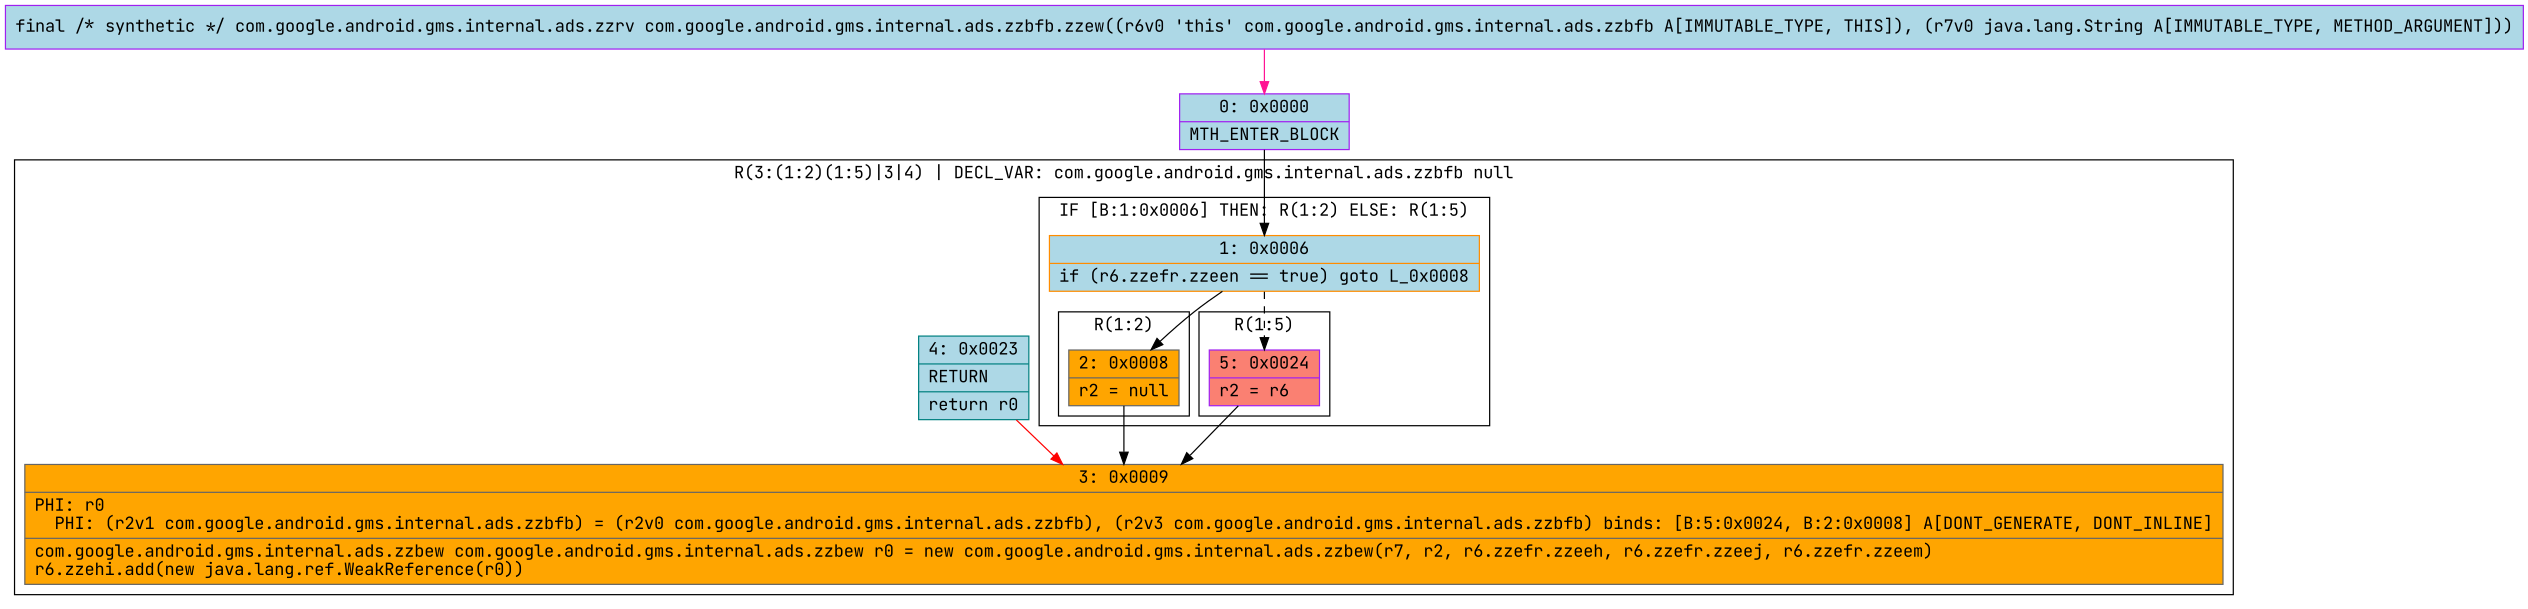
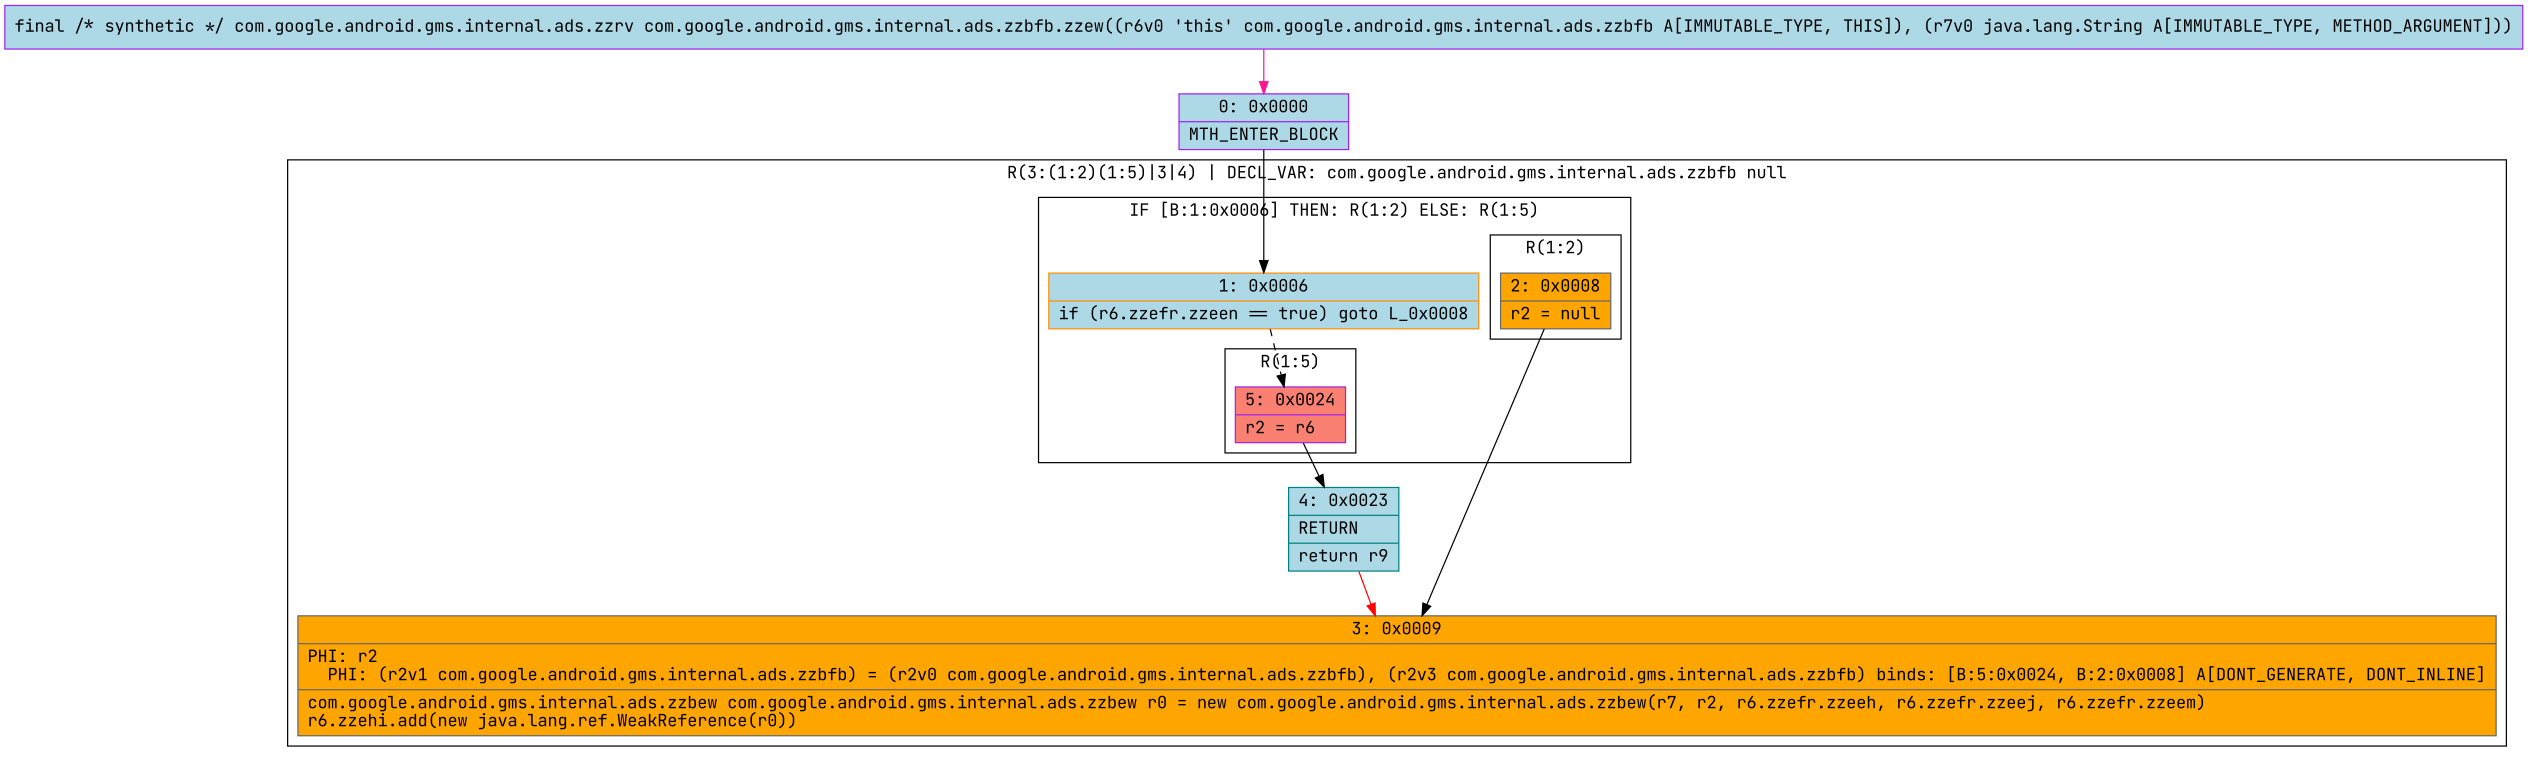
  digraph {
    fontname="JetBrains Mono"
    node [color=purple fillcolor=lightblue fontname="JetBrains Mono" shape=record style=filled]
    edge [color=black fontname="JetBrains Mono"]
    n1 [color=gray40 fillcolor=orange label="{2\:\ 0x0008|r2 = null\l}"]
    n2 [fillcolor=salmon label="{5\:\ 0x0024|r2 = r6\l}"]
    n3 [color=darkorange label="{1\:\ 0x0006|if (r6.zzefr.zzeen == true) goto L_0x0008\l}"]
-   n4 [color=gray40 fillcolor=orange label="{3\:\ 0x0009|PHI: r0 \l  PHI: (r2v1 com.google.android.gms.internal.ads.zzbfb) = (r2v0 com.google.android.gms.internal.ads.zzbfb), (r2v3 com.google.android.gms.internal.ads.zzbfb) binds: [B:5:0x0024, B:2:0x0008] A[DONT_GENERATE, DONT_INLINE]\l|com.google.android.gms.internal.ads.zzbew com.google.android.gms.internal.ads.zzbew r0 = new com.google.android.gms.internal.ads.zzbew(r7, r2, r6.zzefr.zzeeh, r6.zzefr.zzeej, r6.zzefr.zzeem)\lr6.zzehi.add(new java.lang.ref.WeakReference(r0))\l}"]
-   n5 [color=teal label="{4\:\ 0x0023|RETURN\l|return r0\l}"]
+   n4 [color=gray40 fillcolor=orange label="{3\:\ 0x0009|PHI: r2 \l  PHI: (r2v1 com.google.android.gms.internal.ads.zzbfb) = (r2v0 com.google.android.gms.internal.ads.zzbfb), (r2v3 com.google.android.gms.internal.ads.zzbfb) binds: [B:5:0x0024, B:2:0x0008] A[DONT_GENERATE, DONT_INLINE]\l|com.google.android.gms.internal.ads.zzbew com.google.android.gms.internal.ads.zzbew r0 = new com.google.android.gms.internal.ads.zzbew(r7, r2, r6.zzefr.zzeeh, r6.zzefr.zzeej, r6.zzefr.zzeem)\lr6.zzehi.add(new java.lang.ref.WeakReference(r0))\l}"]
+   n5 [color=teal label="{4\:\ 0x0023|RETURN\l|return r9\l}"]
    n6 [label="{0\:\ 0x0000|MTH_ENTER_BLOCK\l}"]
    n7 [label="{final \/* synthetic *\/ com.google.android.gms.internal.ads.zzrv com.google.android.gms.internal.ads.zzbfb.zzew((r6v0 'this' com.google.android.gms.internal.ads.zzbfb A[IMMUTABLE_TYPE, THIS]), (r7v0 java.lang.String A[IMMUTABLE_TYPE, METHOD_ARGUMENT])) }"]
    subgraph cluster_1 {
      label="R(3:(1:2)(1:5)|3|4) | DECL_VAR: com.google.android.gms.internal.ads.zzbfb null\l"
      n4
      n5
      subgraph cluster_2 {
        label="IF [B:1:0x0006] THEN: R(1:2) ELSE: R(1:5)"
        n3
        subgraph cluster_3 {
          label="R(1:2)"
          n1
        }
        subgraph cluster_4 {
          label="R(1:5)"
          n2
        }
      }
    }
    n1 -> n4
-   n2 -> n4
-   n3 -> n1
+   n2 -> n5
    n3 -> n2 [style=dashed]
    n5 -> n4 [color=red]
    n6 -> n3
    n7 -> n6 [color=deeppink]
  }
